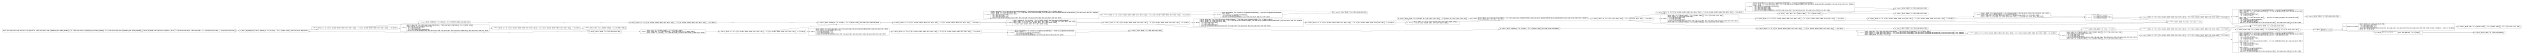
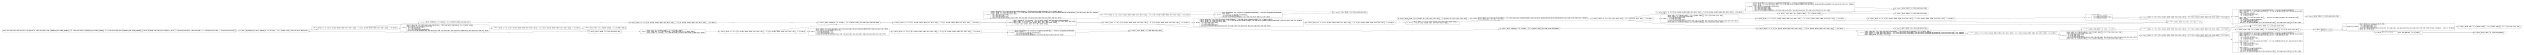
  digraph {
    fontname="Courier Prime"
    rankdir=LR
    node [fontname="Courier Prime" shape=record]
    edge [fontname="Courier Prime"]
    n1 [label="{0\:\ 0x0000|MTH_ENTER_BLOCK\l|0x0000: INSTANCE_OF  (r0 I:boolean) = (r10 I:?[OBJECT, ARRAY]) java.lang.reflect.TypeVariable \l}"]
    n2 [label="{1\:\ 0x0002|0x0002: IF  (r0 I:?[int, boolean, OBJECT, ARRAY, byte, short, char]) == (0 ?[int, boolean, OBJECT, ARRAY, byte, short, char])  \-\> B:6:0x000f \l}"]
    n3 [label="{2\:\ 0x0004|0x0004: CHECK_CAST  (r10 I:java.lang.reflect.TypeVariable) = (java.lang.reflect.TypeVariable) (r10 I:?[OBJECT, ARRAY]) \l0x0006: INVOKE  (r0 I:java.lang.reflect.Type) = \l  (r8 I:java.lang.reflect.Type)\l  (r9 I:java.lang.Class)\l  (r10 I:java.lang.reflect.TypeVariable)\l retrofit2.Utils.resolveTypeVariable(java.lang.reflect.Type, java.lang.Class, java.lang.reflect.TypeVariable):java.lang.reflect.Type type: STATIC \l}"]
    n4 [label="{6\:\ 0x000f|0x000f: INSTANCE_OF  (r0 I:boolean) = (r10 I:?[OBJECT, ARRAY]) java.lang.Class \l}"]
    n5 [label="{3\:\ 0x000a|0x000a: IF  (r0 I:?[int, boolean, OBJECT, ARRAY, byte, short, char]) != (r10 I:?[int, boolean, OBJECT, ARRAY, byte, short, char])  \-\> B:5:0x000d \l}"]
    n6 [label="{7\:\ 0x0011|0x0011: IF  (r0 I:?[int, boolean, OBJECT, ARRAY, byte, short, char]) == (0 ?[int, boolean, OBJECT, ARRAY, byte, short, char])  \-\> B:15:0x002d \l}"]
    n7 [label="{4\:\ 0x000c|0x000c: RETURN  (r0 I:java.lang.reflect.Type) \l}"]
    n8 [label="{5\:\ 0x000d|0x000d: MOVE  (r10 I:?[OBJECT, ARRAY]) = (r0 I:?[OBJECT, ARRAY]) \l}"]
    n9 [label="{8\:\ 0x0013|0x0013: MOVE  (r0 I:?[OBJECT, ARRAY]) = (r10 I:?[OBJECT, ARRAY]) \l0x0014: CHECK_CAST  (r0 I:java.lang.Class) = (java.lang.Class) (r0 I:?[OBJECT, ARRAY]) \l0x0016: INVOKE  (r1 I:boolean) = (r0 I:java.lang.Class) java.lang.Class.isArray():boolean type: VIRTUAL \l}"]
    n10 [label="{15\:\ 0x002d|0x002d: INSTANCE_OF  (r0 I:boolean) = (r10 I:?[OBJECT, ARRAY]) java.lang.reflect.GenericArrayType \l}"]
    n11 [label="{9\:\ 0x001a|0x001a: IF  (r1 I:?[int, boolean, OBJECT, ARRAY, byte, short, char]) == (0 ?[int, boolean, OBJECT, ARRAY, byte, short, char])  \-\> B:15:0x002d \l}"]
    n12 [label="{16\:\ 0x002f|0x002f: IF  (r0 I:?[int, boolean, OBJECT, ARRAY, byte, short, char]) == (0 ?[int, boolean, OBJECT, ARRAY, byte, short, char])  \-\> B:22:0x0044 \l}"]
    n13 [label="{10\:\ 0x001c|0x001c: INVOKE  (r10 I:java.lang.Class) = (r0 I:java.lang.Class) java.lang.Class.getComponentType():java.lang.Class type: VIRTUAL \l0x0020: INVOKE  (r8 I:java.lang.reflect.Type) = \l  (r8 I:java.lang.reflect.Type)\l  (r9 I:java.lang.Class)\l  (r10 I:java.lang.reflect.Type)\l retrofit2.Utils.resolve(java.lang.reflect.Type, java.lang.Class, java.lang.reflect.Type):java.lang.reflect.Type type: STATIC \l}"]
    n14 [label="{11\:\ 0x0024|0x0024: IF  (r10 I:?[int, boolean, OBJECT, ARRAY, byte, short, char]) != (r8 I:?[int, boolean, OBJECT, ARRAY, byte, short, char])  \-\> B:13:0x0027 \l}"]
    n15 [label="{13\:\ 0x0027|0x0027: NEW_INSTANCE  (r0 I:retrofit2.Utils$GenericArrayTypeImpl) =  retrofit2.Utils$GenericArrayTypeImpl \l0x0029: INVOKE  \l  (r0 I:retrofit2.Utils$GenericArrayTypeImpl)\l  (r8 I:java.lang.reflect.Type)\l retrofit2.Utils.GenericArrayTypeImpl.\<init\>(java.lang.reflect.Type):void type: DIRECT \l}"]
    n16 [label="{14\:\ 0x002c|0x002c: RETURN  (r0 I:java.lang.reflect.Type) \l}"]
    n17 [label="{17\:\ 0x0031|0x0031: CHECK_CAST  (r10 I:java.lang.reflect.GenericArrayType) = (java.lang.reflect.GenericArrayType) (r10 I:?[OBJECT, ARRAY]) \l0x0033: INVOKE  (r0 I:java.lang.reflect.Type) = (r10 I:java.lang.reflect.GenericArrayType) java.lang.reflect.GenericArrayType.getGenericComponentType():java.lang.reflect.Type type: INTERFACE \l0x0037: INVOKE  (r8 I:java.lang.reflect.Type) = \l  (r8 I:java.lang.reflect.Type)\l  (r9 I:java.lang.Class)\l  (r0 I:java.lang.reflect.Type)\l retrofit2.Utils.resolve(java.lang.reflect.Type, java.lang.Class, java.lang.reflect.Type):java.lang.reflect.Type type: STATIC \l}"]
    n18 [label="{22\:\ 0x0044|0x0044: INSTANCE_OF  (r0 I:boolean) = (r10 I:?[OBJECT, ARRAY]) java.lang.reflect.ParameterizedType \l0x0046: CONST  (r1 I:?[boolean, int, float, short, byte, char]) = (1 ?[boolean, int, float, short, byte, char]) \l0x0047: CONST  (r2 I:?[int, float, boolean, short, byte, char, OBJECT, ARRAY]) = \l  (0 ?[int, float, boolean, short, byte, char, OBJECT, ARRAY])\l \l}"]
    n19 [label="{18\:\ 0x003b|0x003b: IF  (r0 I:?[int, boolean, OBJECT, ARRAY, byte, short, char]) != (r8 I:?[int, boolean, OBJECT, ARRAY, byte, short, char])  \-\> B:20:0x003e \l}"]
    n20 [label="{23\:\ 0x0048|0x0048: IF  (r0 I:?[int, boolean, OBJECT, ARRAY, byte, short, char]) == (0 ?[int, boolean, OBJECT, ARRAY, byte, short, char])  \-\> B:40:0x0087 \l}"]
    n21 [label="{20\:\ 0x003e|0x003e: NEW_INSTANCE  (r10 I:retrofit2.Utils$GenericArrayTypeImpl) =  retrofit2.Utils$GenericArrayTypeImpl \l0x0040: INVOKE  \l  (r10 I:retrofit2.Utils$GenericArrayTypeImpl)\l  (r8 I:java.lang.reflect.Type)\l retrofit2.Utils.GenericArrayTypeImpl.\<init\>(java.lang.reflect.Type):void type: DIRECT \l}"]
    n22 [label="{21\:\ 0x0043|0x0043: RETURN  (r10 I:java.lang.reflect.Type) \l}"]
    n23 [label="{24\:\ 0x004a|0x004a: CHECK_CAST  (r10 I:java.lang.reflect.ParameterizedType) = (java.lang.reflect.ParameterizedType) (r10 I:?[OBJECT, ARRAY]) \l0x004c: INVOKE  (r0 I:java.lang.reflect.Type) = (r10 I:java.lang.reflect.ParameterizedType) java.lang.reflect.ParameterizedType.getOwnerType():java.lang.reflect.Type type: INTERFACE \l0x0050: INVOKE  (r3 I:java.lang.reflect.Type) = \l  (r8 I:java.lang.reflect.Type)\l  (r9 I:java.lang.Class)\l  (r0 I:java.lang.reflect.Type)\l retrofit2.Utils.resolve(java.lang.reflect.Type, java.lang.Class, java.lang.reflect.Type):java.lang.reflect.Type type: STATIC \l}"]
    n24 [label="{40\:\ 0x0087|0x0087: INSTANCE_OF  (r0 I:boolean) = (r10 I:?[OBJECT, ARRAY]) java.lang.reflect.WildcardType \l}"]
    n25 [label="{25\:\ 0x0054|0x0054: IF  (r3 I:?[int, boolean, OBJECT, ARRAY, byte, short, char]) == (r0 I:?[int, boolean, OBJECT, ARRAY, byte, short, char])  \-\> B:27:0x0058 \l}"]
    n26 [label="{41\:\ 0x0089|0x0089: IF  (r0 I:?[int, boolean, OBJECT, ARRAY, byte, short, char]) == (0 ?[int, boolean, OBJECT, ARRAY, byte, short, char])  \-\> B:58:0x00cc \l}"]
    n27 [label="{26\:\ 0x0056|0x0056: CONST  (r0 I:?[boolean, int, float, short, byte, char]) = (1 ?[boolean, int, float, short, byte, char]) \l}"]
    n28 [label="{27\:\ 0x0058|0x0058: CONST  (r0 I:?[int, float, boolean, short, byte, char, OBJECT, ARRAY]) = \l  (0 ?[int, float, boolean, short, byte, char, OBJECT, ARRAY])\l \l}"]
    n29 [label="{28\:\ 0x0059|0x0059: INVOKE  (r4 I:java.lang.reflect.Type[]) = (r10 I:java.lang.reflect.ParameterizedType) java.lang.reflect.ParameterizedType.getActualTypeArguments():java.lang.reflect.Type[] type: INTERFACE \l0x005d: ARRAY_LENGTH  (r5 I:int) = (r4 I:?[]) \l}"]
    n30 [label="{29\:\ 0x005e|0x005e: IF  (r2 I:?[int, byte, short, char]) \>= (r5 I:?[int, byte, short, char])  \-\> B:36:0x0079 \l}"]
    n31 [label="{30\:\ 0x0060|0x0060: AGET  (r6 I:?[OBJECT, ARRAY]) = (r4 I:?[OBJECT, ARRAY][]), (r2 I:?[int, short, byte, char]) \l0x0062: INVOKE  (r6 I:java.lang.reflect.Type) = \l  (r8 I:java.lang.reflect.Type)\l  (r9 I:java.lang.Class)\l  (r6 I:java.lang.reflect.Type)\l retrofit2.Utils.resolve(java.lang.reflect.Type, java.lang.Class, java.lang.reflect.Type):java.lang.reflect.Type type: STATIC \l0x0066: AGET  (r7 I:?[OBJECT, ARRAY]) = (r4 I:?[OBJECT, ARRAY][]), (r2 I:?[int, short, byte, char]) \l}"]
    n32 [label="{36\:\ 0x0079|0x0079: IF  (r0 I:?[int, boolean, OBJECT, ARRAY, byte, short, char]) == (0 ?[int, boolean, OBJECT, ARRAY, byte, short, char])  \-\> B:38:0x0085 \l}"]
    n33 [label="{31\:\ 0x0068|0x0068: IF  (r6 I:?[int, boolean, OBJECT, ARRAY, byte, short, char]) == (r7 I:?[int, boolean, OBJECT, ARRAY, byte, short, char])  \-\> B:35:0x0076 \l}"]
    n34 [label="{37\:\ 0x007b|0x007b: NEW_INSTANCE  (r8 I:retrofit2.Utils$ParameterizedTypeImpl) =  retrofit2.Utils$ParameterizedTypeImpl \l0x007d: INVOKE  (r9 I:java.lang.reflect.Type) = (r10 I:java.lang.reflect.ParameterizedType) java.lang.reflect.ParameterizedType.getRawType():java.lang.reflect.Type type: INTERFACE \l0x0081: INVOKE  \l  (r8 I:retrofit2.Utils$ParameterizedTypeImpl)\l  (r3 I:java.lang.reflect.Type)\l  (r9 I:java.lang.reflect.Type)\l  (r4 I:java.lang.reflect.Type[])\l retrofit2.Utils.ParameterizedTypeImpl.\<init\>(java.lang.reflect.Type, java.lang.reflect.Type, java.lang.reflect.Type[]):void type: DIRECT \l}"]
    n35 [label="{38\:\ 0x0085|0x0085: MOVE  (r8 I:?[OBJECT, ARRAY]) = (r10 I:?[OBJECT, ARRAY]) \l}"]
    n36 [label="{32\:\ 0x006a|0x006a: IF  (r0 I:?[int, boolean, OBJECT, ARRAY, byte, short, char]) != (0 ?[int, boolean, OBJECT, ARRAY, byte, short, char])  \-\> B:34:0x0074 \l}"]
    n37 [label="{35\:\ 0x0076|0x0076: ARITH  (r2 I:int) = (r2 I:int) + (1 int) \l}"]
-   n38 [label="{33\:\ 0x006c|0x006c: INVOKE  (r0 I:java.lang.Object) = (r4 I:java.lang.Object) java.lang.Object.clone():java.lang.Object type: VIRTUAL \l0x0070: MOVE  (r4 I:?[OBJECT, ARRAY]) = (r0 I:?[OBJECT, ARRAY]) \l0x0071: CHECK_CAST  (r4 I:java.lang.reflect.Type[]) = (java.lang.reflect.Type[]) (r4 I:?[OBJECT, ARRAY]) \l0x0073: CONST  (r0 I:?[boolean, int, float, short, byte, char]) = (1 ?[boolean, int, float, short, byte, char]) \l}"]
    n39 [label="{34\:\ 0x0074|0x0074: APUT  \l  (r4 I:?[OBJECT, ARRAY][])\l  (r2 I:?[int, short, byte, char])\l  (r6 I:?[OBJECT, ARRAY])\l \l}"]
    n40 [label="{54\:\ 0x00bd|0x00bd: IF  (r8 I:?[int, boolean, OBJECT, ARRAY, byte, short, char]) == (r9 I:?[int, boolean, OBJECT, ARRAY, byte, short, char])  \-\> B:57:0x00cb \l}"]
    n41 [label="{39\:\ 0x0086|0x0086: RETURN  (r8 I:java.lang.reflect.Type) \l}"]
    n42 [label="{47\:\ 0x00b1|0x00b1: RETURN  (r9 I:java.lang.reflect.Type) \l}"]
    n43 [label="{42\:\ 0x008b|0x008b: CHECK_CAST  (r10 I:java.lang.reflect.WildcardType) = (java.lang.reflect.WildcardType) (r10 I:?[OBJECT, ARRAY]) \l0x008d: INVOKE  (r0 I:java.lang.reflect.Type[]) = (r10 I:java.lang.reflect.WildcardType) java.lang.reflect.WildcardType.getLowerBounds():java.lang.reflect.Type[] type: INTERFACE \l0x0091: INVOKE  (r3 I:java.lang.reflect.Type[]) = (r10 I:java.lang.reflect.WildcardType) java.lang.reflect.WildcardType.getUpperBounds():java.lang.reflect.Type[] type: INTERFACE \l0x0095: ARRAY_LENGTH  (r4 I:int) = (r0 I:?[]) \l}"]
    n44 [label="{58\:\ 0x00cc|0x00cc: RETURN  (r10 I:java.lang.reflect.Type) \l}"]
    n45 [label="{43\:\ 0x0096|0x0096: IF  (r4 I:?[int, boolean, OBJECT, ARRAY, byte, short, char]) != (r1 I:?[int, boolean, OBJECT, ARRAY, byte, short, char])  \-\> B:48:0x00b2 \l}"]
    n46 [label="{44\:\ 0x0098|0x0098: AGET  (r3 I:?[OBJECT, ARRAY]) = (r0 I:?[OBJECT, ARRAY][]), (r2 I:?[int, short, byte, char]) \l0x009a: INVOKE  (r8 I:java.lang.reflect.Type) = \l  (r8 I:java.lang.reflect.Type)\l  (r9 I:java.lang.Class)\l  (r3 I:java.lang.reflect.Type)\l retrofit2.Utils.resolve(java.lang.reflect.Type, java.lang.Class, java.lang.reflect.Type):java.lang.reflect.Type type: STATIC \l0x009e: AGET  (r9 I:?[OBJECT, ARRAY]) = (r0 I:?[OBJECT, ARRAY][]), (r2 I:?[int, short, byte, char]) \l}"]
    n47 [label="{48\:\ 0x00b2|0x00b2: ARRAY_LENGTH  (r0 I:int) = (r3 I:?[]) \l}"]
    n48 [label="{45\:\ 0x00a0|0x00a0: IF  (r8 I:?[int, boolean, OBJECT, ARRAY, byte, short, char]) == (r9 I:?[int, boolean, OBJECT, ARRAY, byte, short, char])  \-\> B:57:0x00cb \l}"]
    n49 [label="{49\:\ 0x00b3|0x00b3: IF  (r0 I:?[int, boolean, OBJECT, ARRAY, byte, short, char]) != (r1 I:?[int, boolean, OBJECT, ARRAY, byte, short, char])  \-\> B:57:0x00cb \l}"]
    n50 [label="{46\:\ 0x00a2|0x00a2: NEW_INSTANCE  (r9 I:retrofit2.Utils$WildcardTypeImpl) =  retrofit2.Utils$WildcardTypeImpl \l0x00a4: NEW_ARRAY  (r10 I:java.lang.reflect.Type[]) = (r1 I:int A[IMMUTABLE_TYPE]) type: java.lang.reflect.Type[] \l0x00a6: CONST_CLASS  (r0 I:java.lang.Class\<java.lang.Object\>) =  java.lang.Object.class \l0x00a8: APUT  \l  (r10 I:?[OBJECT, ARRAY][])\l  (r2 I:?[int, short, byte, char])\l  (r0 I:?[OBJECT, ARRAY])\l \l0x00aa: NEW_ARRAY  (r0 I:java.lang.reflect.Type[]) = (r1 I:int A[IMMUTABLE_TYPE]) type: java.lang.reflect.Type[] \l0x00ac: APUT  \l  (r0 I:?[OBJECT, ARRAY][])\l  (r2 I:?[int, short, byte, char])\l  (r8 I:?[OBJECT, ARRAY])\l \l0x00ae: INVOKE  \l  (r9 I:retrofit2.Utils$WildcardTypeImpl)\l  (r10 I:java.lang.reflect.Type[])\l  (r0 I:java.lang.reflect.Type[])\l retrofit2.Utils.WildcardTypeImpl.\<init\>(java.lang.reflect.Type[], java.lang.reflect.Type[]):void type: DIRECT \l}"]
    n51 [label="{57\:\ 0x00cb|0x00cb: RETURN  (r10 I:java.lang.reflect.Type) \l}"]
    n52 [label="{50\:\ 0x00b5|0x00b5: AGET  (r0 I:?[OBJECT, ARRAY]) = (r3 I:?[OBJECT, ARRAY][]), (r2 I:?[int, short, byte, char]) \l}"]
    n53 [label="{51\:\ 0x00b7|SYNTHETIC\lSplitter:B:51:0x00b7\l}"]
    n54 [label="{52\:\ ?|Splitter:B:51:0x00b7\l|0x00b7: INVOKE  (r8 I:java.lang.reflect.Type) = \l  (r8 I:java.lang.reflect.Type)\l  (r9 I:java.lang.Class)\l  (r0 I:java.lang.reflect.Type)\l retrofit2.Utils.resolve(java.lang.reflect.Type, java.lang.Class, java.lang.reflect.Type):java.lang.reflect.Type type: STATIC A[Catch:\{ Throwable \-\> 0x00cd \}, TRY_ENTER]\l0x00ba: NOP   A[TRY_LEAVE]\l}"]
    n55 [label="{59\:\ 0x00cd|ExcHandler: Throwable null\lSplitter:B:51:0x00b7\l|0x00cd: MOVE_EXCEPTION  (r8 I:?[OBJECT]) =  \l}"]
    n56 [label="{53\:\ 0x00bb|0x00bb: AGET  (r9 I:?[OBJECT, ARRAY]) = (r3 I:?[OBJECT, ARRAY][]), (r2 I:?[int, short, byte, char]) \l}"]
    n57 [label="{60\:\ 0x00ce|0x00ce: THROW  (r8 I:java.lang.Throwable) \l}"]
    n58 [label="{55\:\ 0x00bf|0x00bf: NEW_INSTANCE  (r9 I:retrofit2.Utils$WildcardTypeImpl) =  retrofit2.Utils$WildcardTypeImpl \l0x00c1: NEW_ARRAY  (r10 I:java.lang.reflect.Type[]) = (r1 I:int A[IMMUTABLE_TYPE]) type: java.lang.reflect.Type[] \l0x00c3: APUT  \l  (r10 I:?[OBJECT, ARRAY][])\l  (r2 I:?[int, short, byte, char])\l  (r8 I:?[OBJECT, ARRAY])\l \l0x00c5: SGET  (r8 I:java.lang.reflect.Type[]) =  retrofit2.Utils.EMPTY_TYPE_ARRAY java.lang.reflect.Type[] \l0x00c7: INVOKE  \l  (r9 I:retrofit2.Utils$WildcardTypeImpl)\l  (r10 I:java.lang.reflect.Type[])\l  (r8 I:java.lang.reflect.Type[])\l retrofit2.Utils.WildcardTypeImpl.\<init\>(java.lang.reflect.Type[], java.lang.reflect.Type[]):void type: DIRECT \l}"]
    n59 [label="{56\:\ 0x00ca|0x00ca: RETURN  (r9 I:java.lang.reflect.Type) \l}"]
    n60 [label="{static java.lang.reflect.Type retrofit2.Utils.resolve((r8 I:java.lang.reflect.Type A[IMMUTABLE_TYPE, METHOD_ARGUMENT]), (r9 I:java.lang.Class\<?\> A[IMMUTABLE_TYPE, METHOD_ARGUMENT]), (r10 I:java.lang.reflect.Type A[IMMUTABLE_TYPE, METHOD_ARGUMENT]))  | Annotation[SYSTEM, dalvik.annotation.Signature, \{value=[(, Ljava\/lang\/reflect\/Type;, Ljava\/lang\/Class\<, *\>;, Ljava\/lang\/reflect\/Type;, ), Ljava\/lang\/reflect\/Type;]\}]\l}"]
    n1 -> n2
    n2 -> n3 [style=dashed]
    n2 -> n4
    n3 -> n5
    n4 -> n6
    n5 -> n7 [style=dashed]
    n5 -> n8
    n6 -> n10
    n7 -> n1
    n7 -> n9 [style=dashed]
    n9 -> n11
    n10 -> n12
    n11 -> n10
    n11 -> n13 [style=dashed]
    n12 -> n17 [style=dashed]
    n12 -> n18
    n13 -> n14
    n14 -> n15
    n14 -> n16 [style=dashed]
    n15 -> n16
    n17 -> n19
    n18 -> n20
    n19 -> n21
    n19 -> n22 [style=dashed]
    n20 -> n23 [style=dashed]
    n20 -> n24
    n21 -> n22
    n23 -> n25
    n24 -> n26
    n25 -> n27 [style=dashed]
    n25 -> n28
    n26 -> n43 [style=dashed]
    n26 -> n44
    n27 -> n29
    n28 -> n29
    n29 -> n30
    n30 -> n31 [style=dashed]
    n30 -> n32
    n31 -> n33
    n32 -> n34 [style=dashed]
    n32 -> n35
    n33 -> n36 [style=dashed]
    n33 -> n37
    n34 -> n41
    n35 -> n41
    n35 -> n42
-   n36 -> n38 [style=dashed]
    n36 -> n39
    n37 -> n30
-   n38 -> n39
    n39 -> n37
    n39 -> n40
    n40 -> n51
    n40 -> n58 [style=dashed]
    n43 -> n45
    n45 -> n46 [style=dashed]
    n45 -> n47
    n46 -> n48
    n47 -> n49
    n48 -> n50 [style=dashed]
    n48 -> n51
    n49 -> n51
    n49 -> n52 [style=dashed]
    n52 -> n53
    n53 -> n54
    n53 -> n55
    n54 -> n56
    n55 -> n57
    n58 -> n59
    n60 -> n1
  }
